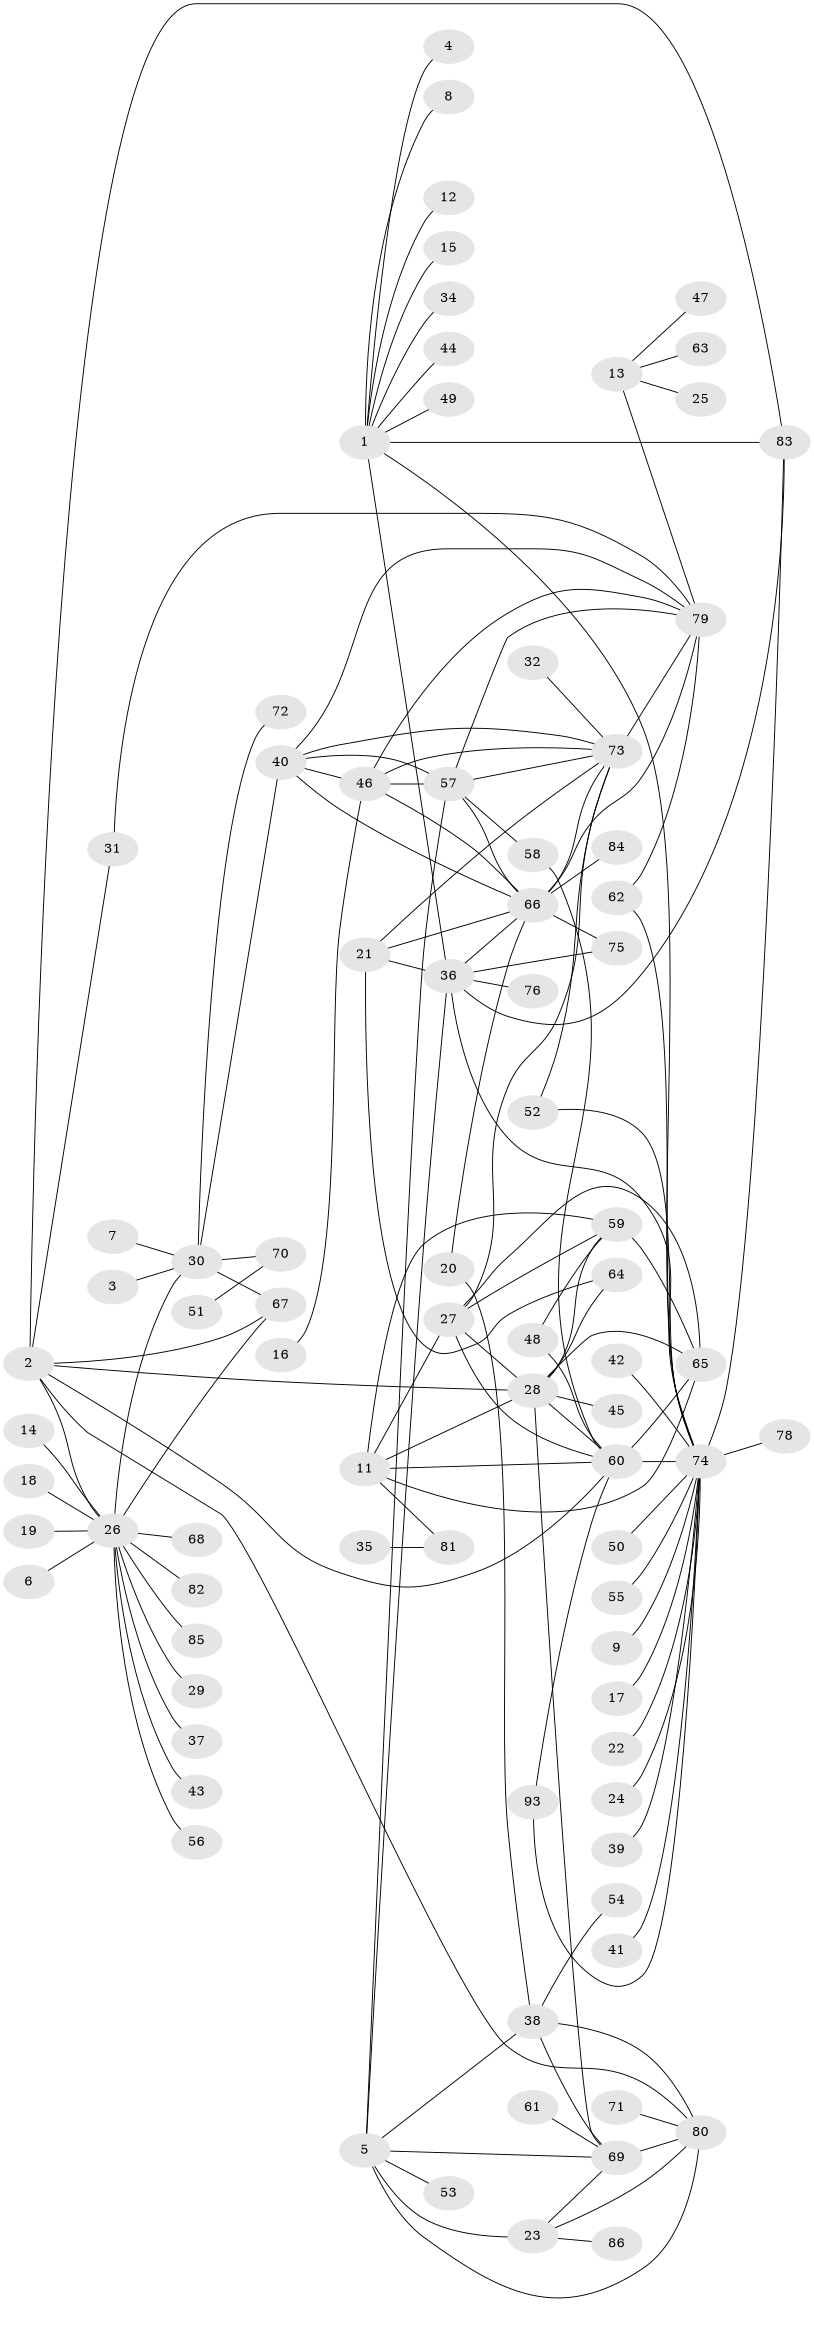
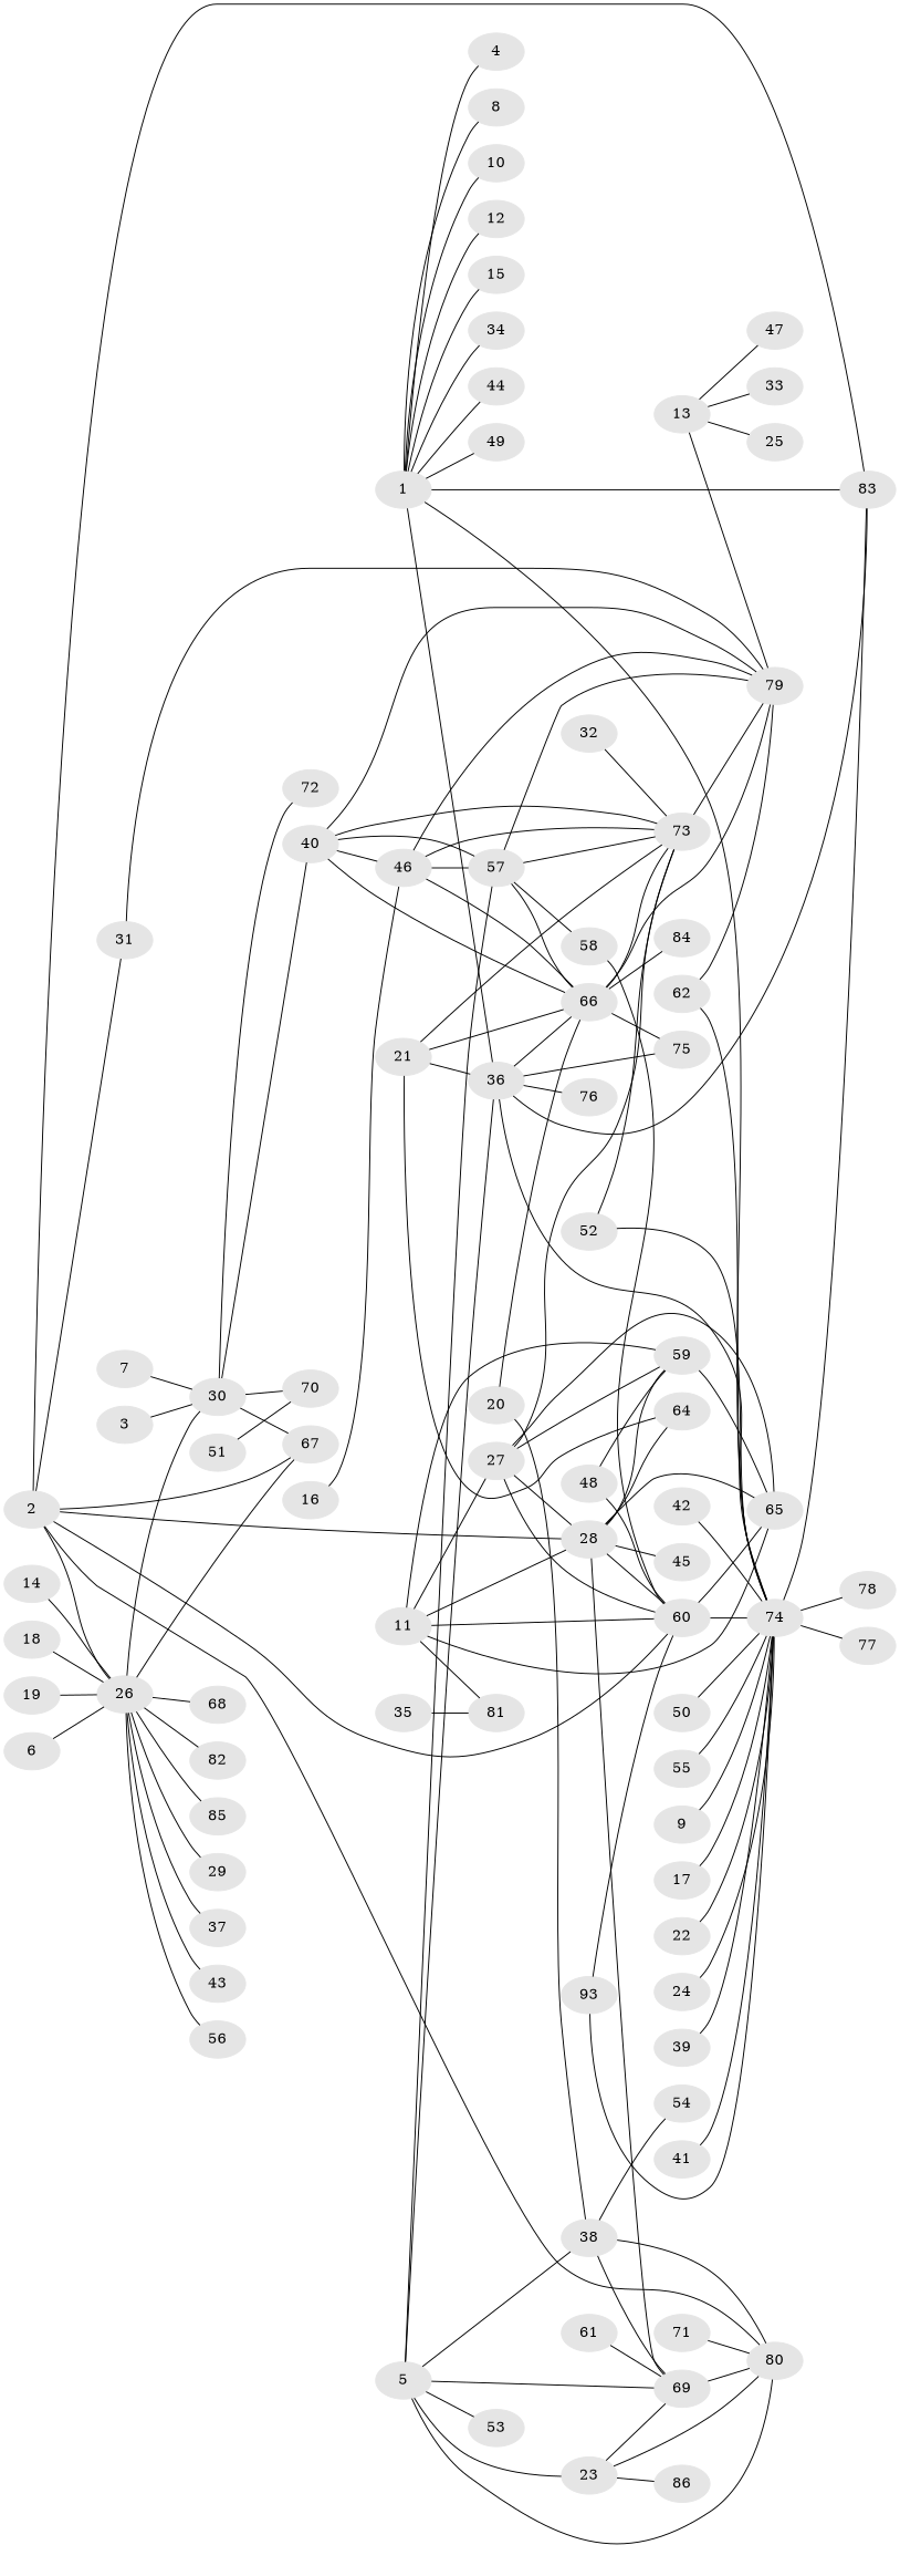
  graph {
    rankdir=LR
    node [color=gray90 style=filled]
    edge [weight=1.0]
    1
    4
    8
+   10
    12
    15
    34
    36
    44
    49
    74
    83
    66
    75
    76
+   77
    78
    2
    26
    28
    31
    60
    67
    80
    30
    29
    37
    43
    56
    68
    82
    85
    69
    59
    65
    64
    45
    40
    70
    72
    79
    3
    5
    23
    38
    53
    57
    86
    54
    73
    58
    6
    7
    9
    11
    27
    81
    13
    25
    47
-   63
+   63 [label=33]
    14
    16
    46
    17
    18
    19
    20
    84
    21
    22
    24
    32
    n74 [label=93]
    35
    39
    41
    42
    48
    50
    51
    52
    55
    61
    62
    71
    1 -- 4
    1 -- 8
+   1 -- 10
    1 -- 12
    1 -- 15
    1 -- 34
    1 -- 36 [weight=4.0]
    1 -- 44
    1 -- 49
    1 -- 74 [weight=4.0]
    1 -- 83 [weight=4.0]
    36 -- 74
    36 -- 83
    36 -- 66
    36 -- 75
    36 -- 76
    74 -- 83
+   74 -- 77
    74 -- 78
    66 -- 75
    66 -- 79
    66 -- 73 [weight=2.0]
    66 -- 84
    2 -- 83
    2 -- 26 [weight=2.0]
    2 -- 28
    2 -- 31
    2 -- 60
    2 -- 67 [weight=3.0]
    2 -- 80
    26 -- 67 [weight=6.0]
    26 -- 30 [weight=2.0]
    26 -- 29
    26 -- 37
    26 -- 43
    26 -- 56
    26 -- 68
    26 -- 82
    26 -- 85
    28 -- 60 [weight=2.0]
    28 -- 69
    28 -- 59
    28 -- 65
    28 -- 64
    28 -- 45
    31 -- 79
    60 -- 74
    60 -- 65 [weight=2.0]
    30 -- 67 [weight=3.0]
    30 -- 40
    30 -- 70
    30 -- 72
    69 -- 80
    59 -- 65
    40 -- 66
    40 -- 79
    40 -- 57
    40 -- 73 [weight=2.0]
    40 -- 46
    3 -- 30
    5 -- 36
    5 -- 80 [weight=2.0]
    5 -- 69 [weight=2.0]
    5 -- 23 [weight=2.0]
    5 -- 38 [weight=4.0]
    5 -- 53
    5 -- 57
    23 -- 80
    23 -- 69
    23 -- 86
    38 -- 80 [weight=2.0]
    38 -- 69 [weight=2.0]
    38 -- 54
    57 -- 66
    57 -- 79
    57 -- 73 [weight=2.0]
    57 -- 58
    73 -- 79 [weight=2.0]
    58 -- 60
    6 -- 26
    7 -- 30
    9 -- 74
    11 -- 28
    11 -- 60 [weight=2.0]
    11 -- 59
    11 -- 65
    11 -- 27
    11 -- 81
    27 -- 28
    27 -- 60 [weight=2.0]
    27 -- 59
    27 -- 65
    27 -- 73
    13 -- 79
    13 -- 25
    13 -- 47
    13 -- 63
    14 -- 26
    16 -- 46
    46 -- 66
    46 -- 79
    46 -- 57
    46 -- 73 [weight=2.0]
    17 -- 74
    18 -- 26
    19 -- 26
    20 -- 66
    20 -- 38
    21 -- 36
    21 -- 66
    21 -- 64
    21 -- 73
    22 -- 74
    24 -- 74
    32 -- 73
    n74 -- 74
    n74 -- 60
    35 -- 81
    39 -- 74
    41 -- 74
    42 -- 74
    48 -- 60 [weight=2.0]
    48 -- 59
    50 -- 74
    51 -- 70
    52 -- 74
    52 -- 73
    55 -- 74
    61 -- 69
    62 -- 74
    62 -- 79
    71 -- 80
  }
